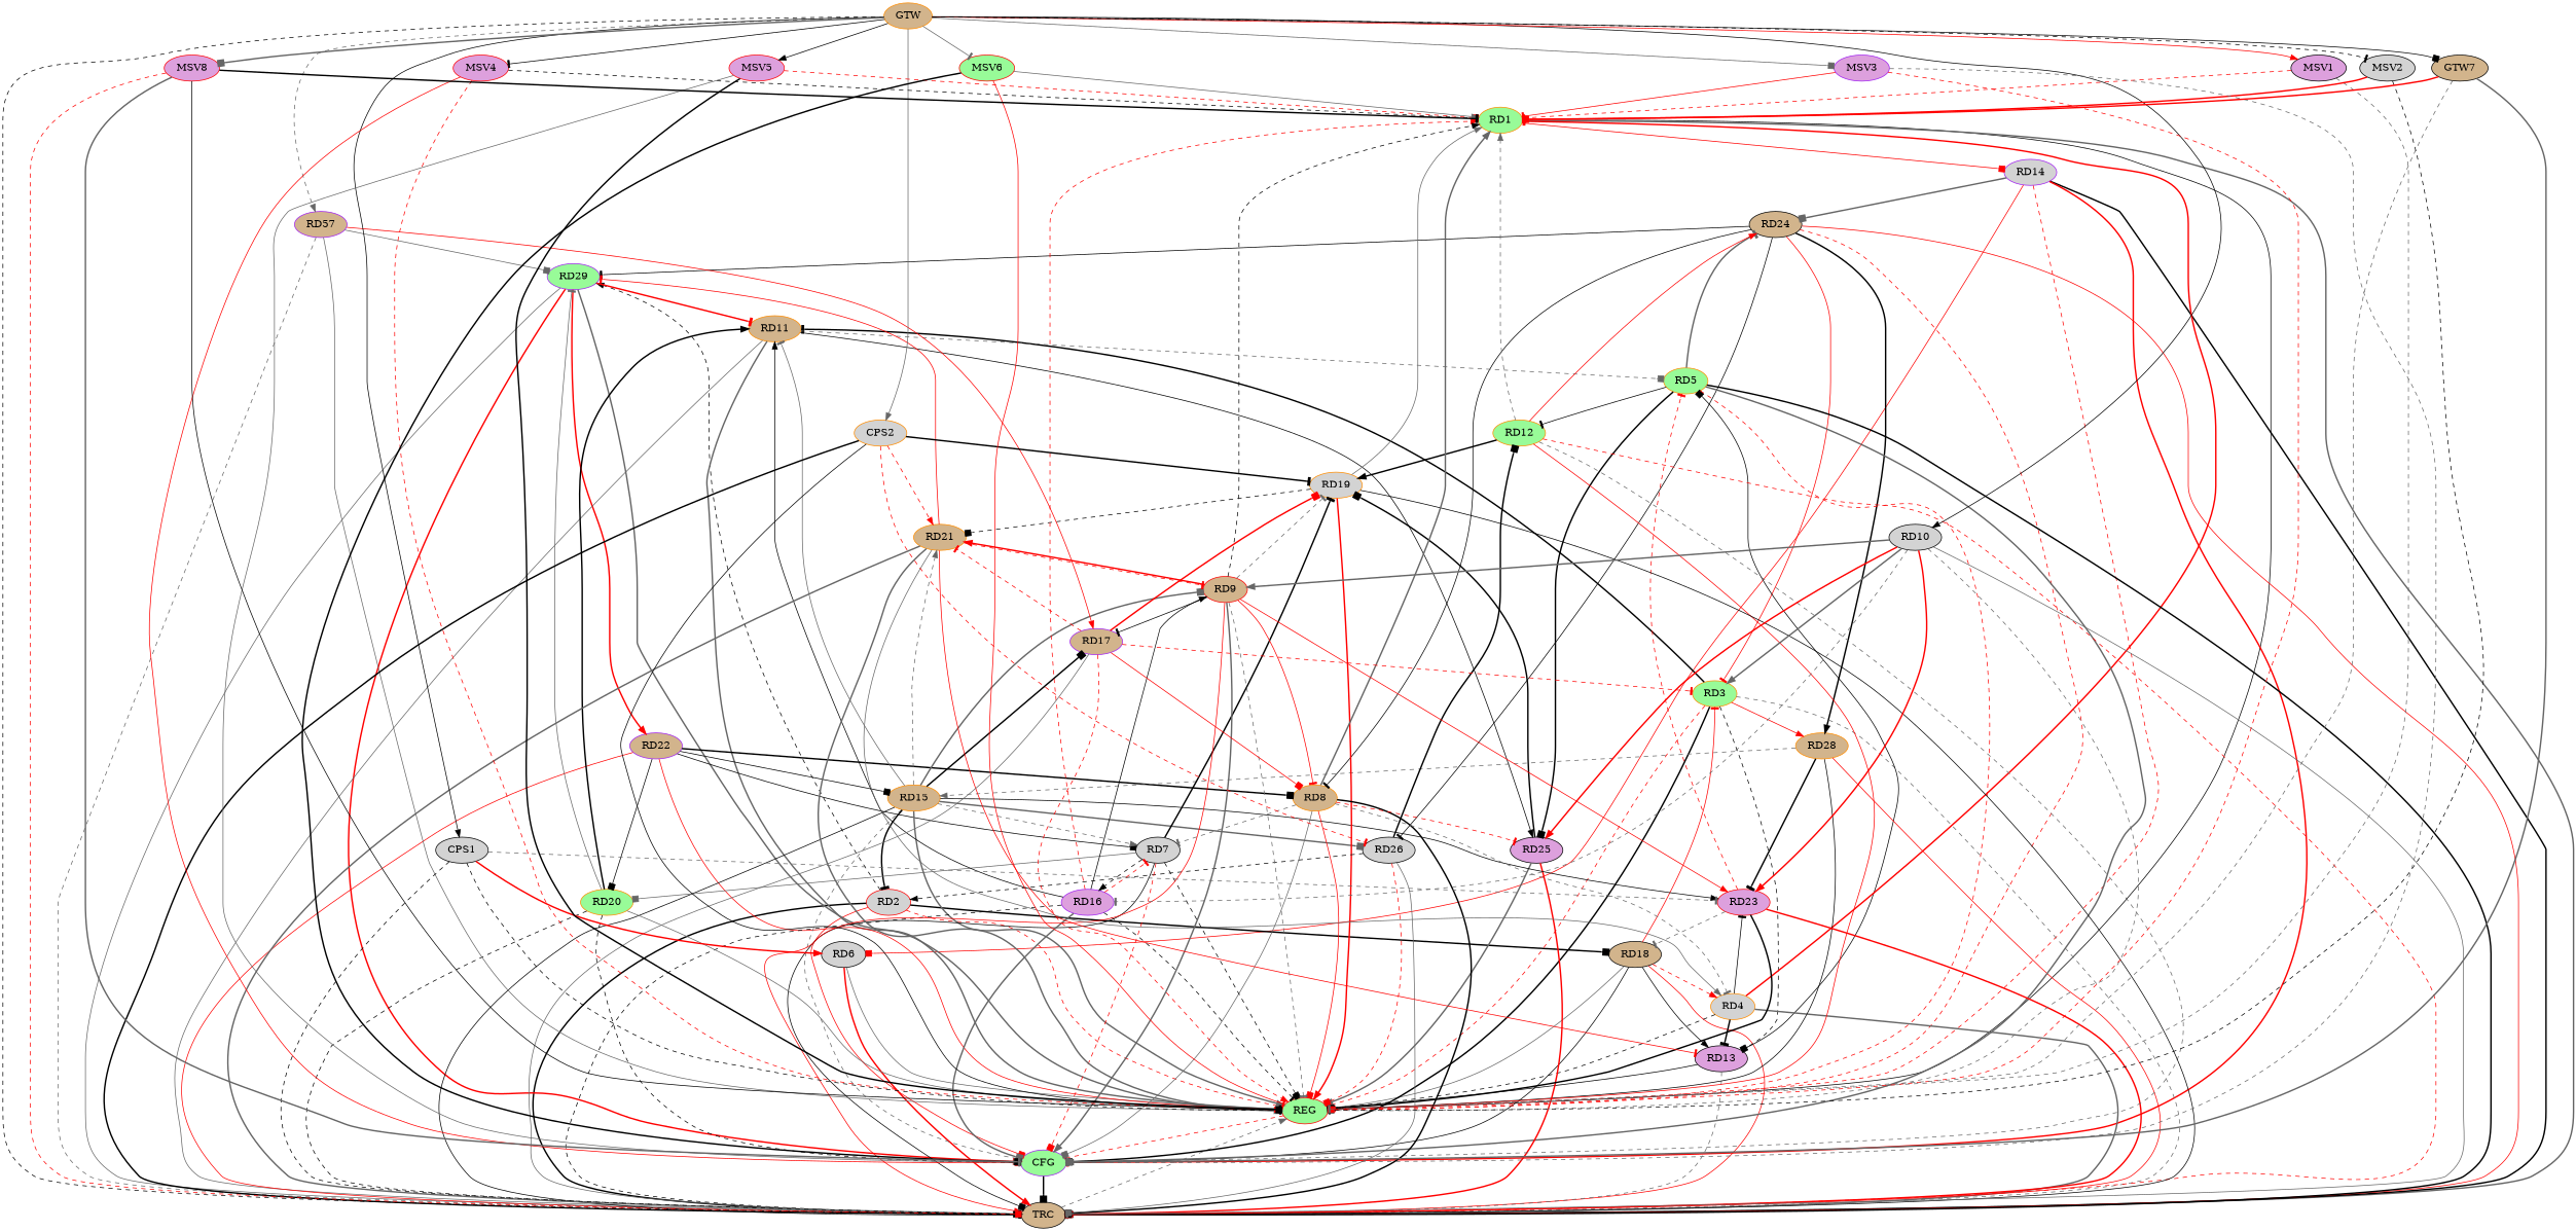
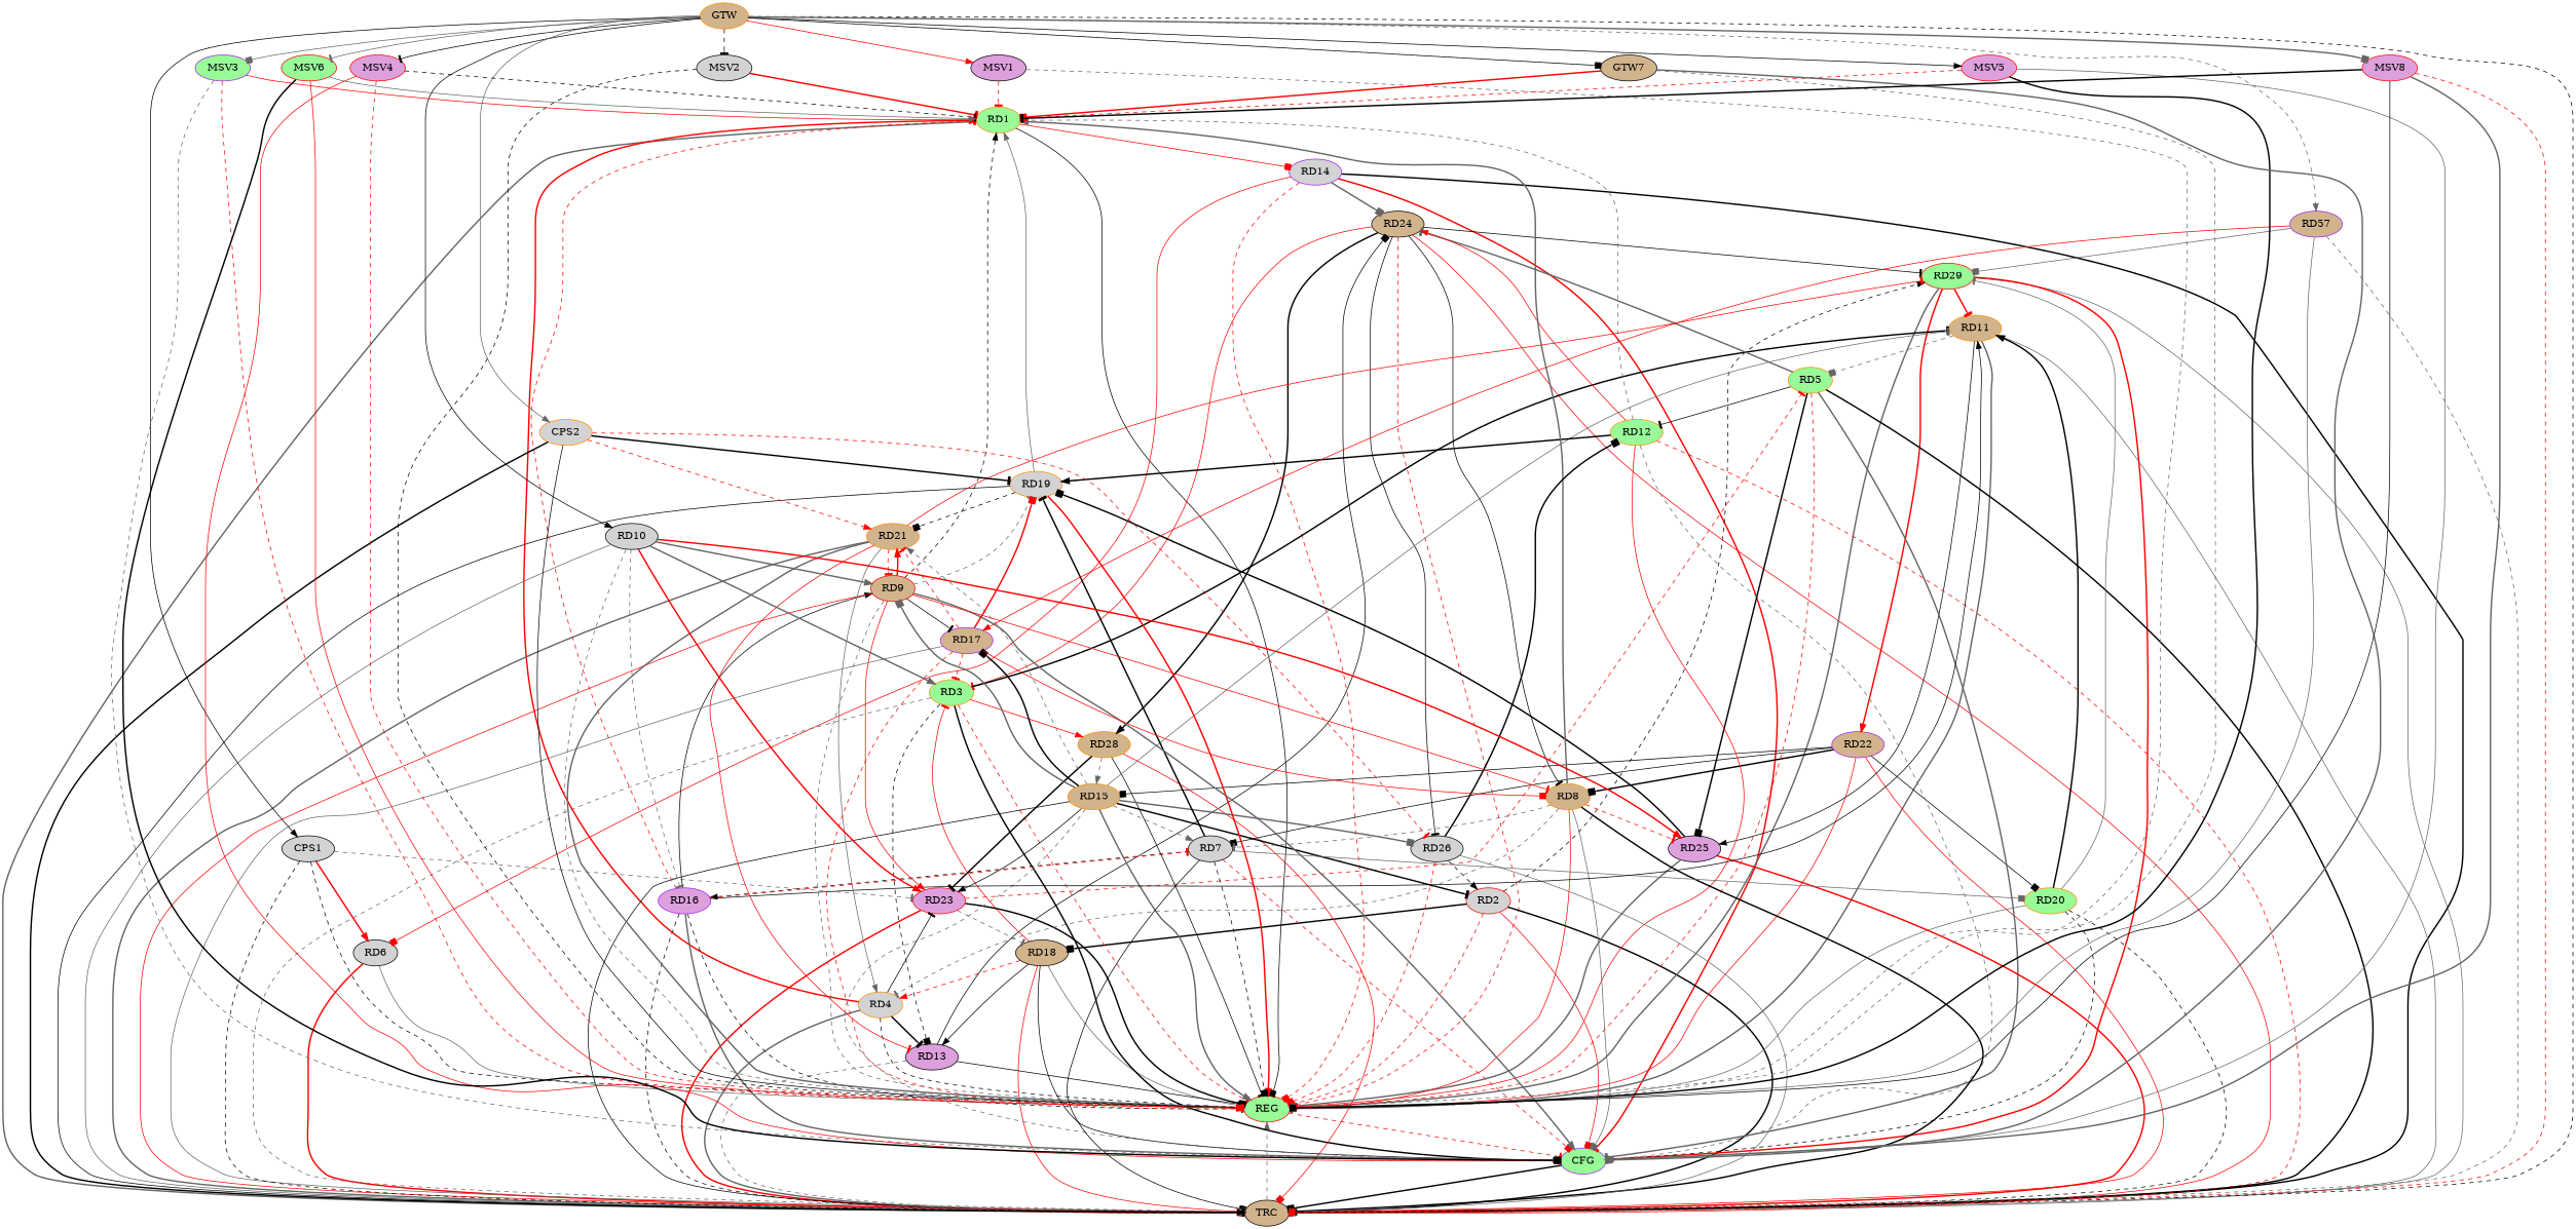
  strict digraph {
    node [color=darkorange fillcolor=tan style=filled]
    edge [arrowhead=normal color=black style=solid]
    n1 [fillcolor=palegreen label=RD1]
    n2 [color=purple fillcolor=lightgrey label=RD14]
    n3 [color=red fillcolor=palegreen label=REG]
    n4 [color=black label=TRC]
    n5 [color=purple fillcolor=palegreen label=CFG]
    n6 [color=black label=RD24]
    n7 [color=black fillcolor=lightgrey label=RD6]
    n8 [color=red fillcolor=lightgrey label=RD2]
    n9 [color=black label=RD18]
-   n10 [color=purple fillcolor=palegreen label=RD29]
+   n10 [color=red fillcolor=palegreen label=RD29]
    n11 [fillcolor=palegreen label=RD3]
    n12 [color=black fillcolor=plum label=RD13]
    n13 [fillcolor=lightgrey label=RD4]
    n14 [label=RD11]
    n15 [color=purple label=RD22]
    n16 [label=RD28]
    n17 [fillcolor=palegreen label=RD5]
    n18 [color=black fillcolor=plum label=RD25]
    n19 [color=red fillcolor=plum label=RD23]
    n20 [label=RD15]
    n21 [fillcolor=palegreen label=RD12]
    n22 [fillcolor=lightgrey label=RD19]
    n23 [label=RD8]
    n24 [color=black fillcolor=lightgrey label=RD26]
    n25 [color=black fillcolor=lightgrey label=RD7]
    n26 [color=purple fillcolor=plum label=RD16]
    n27 [fillcolor=palegreen label=RD20]
    n28 [color=red label=RD9]
    n29 [label=RD21]
    n30 [color=purple label=RD17]
    n31 [color=black fillcolor=lightgrey label=RD10]
    n32 [color=purple label=RD57]
    n33 [color=black fillcolor=lightgrey label=CPS1]
    n34 [fillcolor=lightgrey label=CPS2]
    n35 [label=GTW]
    n36 [color=black fillcolor=plum label=MSV1]
    n37 [color=black fillcolor=lightgrey label=MSV2]
-   n38 [color=purple fillcolor=plum label=MSV3]
+   n38 [color=purple fillcolor=palegreen label=MSV3]
    n39 [color=red fillcolor=plum label=MSV4]
    n40 [color=red fillcolor=plum label=MSV5]
    n41 [color=red fillcolor=palegreen label=MSV6]
    n42 [color=black label=GTW7]
    n43 [color=red fillcolor=plum label=MSV8]
    n1 -> n2 [arrowhead=box color=red]
    n1 -> n3 [arrowhead=box]
    n1 -> n4 [color=gray40 style=bold]
    n2 -> n3 [arrowhead=box color=red style=dashed]
    n2 -> n4 [arrowhead=box style=bold]
    n2 -> n5 [arrowhead=tee color=red style=bold]
    n2 -> n6 [arrowhead=box color=gray40 style=bold]
    n2 -> n7 [arrowhead=box color=red]
    n3 -> n5 [arrowhead=tee color=red style=dashed]
    n4 -> n3 [color=gray40 style=dashed]
    n5 -> n4 [arrowhead=box style=bold]
    n6 -> n3 [arrowhead=box color=red style=dashed]
    n6 -> n4 [color=red]
    n6 -> n10 [arrowhead=tee]
    n6 -> n11 [arrowhead=tee color=red]
    n6 -> n16 [style=bold]
    n6 -> n23 [arrowhead=tee]
    n6 -> n24 [arrowhead=tee]
    n7 -> n3 [arrowhead=tee color=gray40]
    n7 -> n4 [color=red style=bold]
    n8 -> n3 [arrowhead=box color=red style=dashed]
    n8 -> n4 [style=bold]
    n8 -> n5 [arrowhead=box color=red]
    n8 -> n9 [arrowhead=box style=bold]
    n8 -> n10 [style=dashed]
    n9 -> n3 [arrowhead=tee color=gray40]
    n9 -> n4 [color=red]
    n9 -> n5
    n9 -> n11 [arrowhead=tee color=red]
    n9 -> n12
    n9 -> n13 [color=red style=dashed]
    n10 -> n3 [arrowhead=box color=gray40 style=bold]
    n10 -> n4 [color=gray40]
    n10 -> n5 [color=red style=bold]
    n10 -> n14 [arrowhead=tee color=red style=bold]
    n10 -> n15 [color=red style=bold]
    n11 -> n3 [arrowhead=tee color=red style=dashed]
    n11 -> n4 [color=gray40 style=dashed]
    n11 -> n5 [arrowhead=box style=bold]
    n11 -> n12 [arrowhead=box style=dashed]
    n11 -> n14 [arrowhead=tee style=bold]
    n11 -> n16 [color=red]
    n12 -> n3
    n12 -> n4 [arrowhead=box color=gray40 style=dashed]
-   n12 -> n17 [arrowhead=box]
+   n12 -> n6 [arrowhead=box]
    n13 -> n1 [arrowhead=tee color=red style=bold]
    n13 -> n3 [arrowhead=box style=dashed]
    n13 -> n4 [color=gray40 style=bold]
    n13 -> n12 [arrowhead=tee style=bold]
    n13 -> n19 [arrowhead=tee]
    n14 -> n3 [arrowhead=box color=gray40 style=bold]
    n14 -> n4 [color=gray40]
    n14 -> n17 [arrowhead=box color=gray40 style=dashed]
    n14 -> n18
    n15 -> n3 [arrowhead=tee color=red]
    n15 -> n4 [arrowhead=box color=red]
    n15 -> n20 [arrowhead=box]
    n15 -> n23 [arrowhead=box style=bold]
    n15 -> n25 [arrowhead=box]
    n15 -> n27 [arrowhead=box]
    n16 -> n3 [arrowhead=tee]
    n16 -> n4 [arrowhead=box color=red]
    n16 -> n19 [arrowhead=tee style=bold]
    n16 -> n20 [color=gray40 style=dashed]
    n17 -> n3 [arrowhead=box color=red style=dashed]
    n17 -> n4 [arrowhead=tee style=bold]
    n17 -> n5 [arrowhead=tee color=gray40 style=bold]
    n17 -> n6 [arrowhead=tee color=gray40 style=bold]
    n17 -> n18 [arrowhead=box style=bold]
    n17 -> n21 [arrowhead=tee]
    n18 -> n3 [color=gray40 style=bold]
    n18 -> n4 [arrowhead=tee color=red style=bold]
    n18 -> n22 [arrowhead=box style=bold]
    n19 -> n3 [arrowhead=box style=bold]
    n19 -> n4 [arrowhead=box color=red style=bold]
    n19 -> n9 [arrowhead=tee color=gray40 style=dashed]
    n19 -> n17 [arrowhead=tee color=red style=dashed]
    n20 -> n3 [color=gray40 style=bold]
    n20 -> n4 [arrowhead=box]
    n20 -> n5 [arrowhead=tee color=gray40 style=dashed]
    n20 -> n8 [arrowhead=tee style=bold]
    n20 -> n14 [arrowhead=tee color=gray40]
    n20 -> n19
    n20 -> n24 [arrowhead=box color=gray40 style=bold]
    n20 -> n25 [color=gray40 style=dashed]
    n20 -> n28 [arrowhead=box color=gray40 style=bold]
    n20 -> n29 [color=gray40 style=dashed]
    n20 -> n30 [arrowhead=box style=bold]
    n21 -> n1 [color=gray40 style=dashed]
    n21 -> n3 [color=red]
    n21 -> n4 [color=red style=dashed]
    n21 -> n5 [arrowhead=box color=gray40 style=dashed]
    n21 -> n6 [color=red]
    n21 -> n22 [style=bold]
    n22 -> n1 [color=gray40]
    n22 -> n3 [color=red style=bold]
    n22 -> n4 [arrowhead=box]
    n22 -> n29 [arrowhead=box style=dashed]
    n23 -> n1 [color=gray40 style=bold]
    n23 -> n3 [arrowhead=box color=red]
    n23 -> n4 [arrowhead=box style=bold]
    n23 -> n5 [arrowhead=box color=gray40]
    n23 -> n13 [arrowhead=tee color=gray40 style=dashed]
    n23 -> n18 [arrowhead=tee color=red style=dashed]
    n23 -> n25 [arrowhead=tee color=gray40 style=dashed]
    n24 -> n3 [arrowhead=box color=red style=dashed]
    n24 -> n4 [arrowhead=box color=gray40]
    n24 -> n8 [style=dashed]
    n24 -> n21 [arrowhead=box style=bold]
    n25 -> n3 [arrowhead=box style=dashed]
    n25 -> n4 [arrowhead=box]
    n25 -> n5 [arrowhead=box color=red style=dashed]
    n25 -> n22 [arrowhead=tee style=bold]
    n25 -> n26 [style=dashed]
    n25 -> n27 [arrowhead=box color=gray40]
    n26 -> n1 [color=red style=dashed]
    n26 -> n3 [arrowhead=tee style=dashed]
    n26 -> n4 [style=dashed]
    n26 -> n5 [arrowhead=box color=gray40 style=bold]
    n26 -> n14
    n26 -> n25 [arrowhead=tee color=red style=dashed]
    n26 -> n28
    n27 -> n3 [arrowhead=tee color=gray40]
    n27 -> n4 [style=dashed]
    n27 -> n5 [arrowhead=tee style=dashed]
    n27 -> n10 [arrowhead=tee color=gray40]
    n27 -> n14 [style=bold]
    n28 -> n1 [style=dashed]
    n28 -> n3 [arrowhead=tee color=gray40 style=dashed]
    n28 -> n4 [color=red]
    n28 -> n5 [color=gray40 style=bold]
    n28 -> n19 [color=red]
    n28 -> n22 [arrowhead=tee color=gray40 style=dashed]
    n28 -> n23 [arrowhead=tee color=red]
    n28 -> n29 [color=red style=bold]
    n28 -> n30 [arrowhead=tee]
    n29 -> n3 [color=gray40 style=bold]
    n29 -> n4 [arrowhead=tee color=gray40 style=bold]
    n29 -> n10 [arrowhead=tee color=red]
    n29 -> n12 [arrowhead=tee color=red]
    n29 -> n13 [color=gray40]
    n29 -> n28 [arrowhead=tee color=red style=dashed]
    n30 -> n3 [color=red style=dashed]
    n30 -> n4 [arrowhead=box color=gray40]
    n30 -> n11 [arrowhead=tee color=red style=dashed]
    n30 -> n22 [arrowhead=box color=red style=bold]
    n30 -> n23 [arrowhead=box color=red]
    n30 -> n29 [arrowhead=tee color=red style=dashed]
    n31 -> n3 [arrowhead=box color=gray40 style=dashed]
    n31 -> n4 [arrowhead=tee color=gray40]
    n31 -> n11 [color=gray40 style=bold]
    n31 -> n18 [color=red style=bold]
    n31 -> n19 [color=red style=bold]
    n31 -> n26 [arrowhead=tee color=gray40 style=dashed]
    n31 -> n28 [color=gray40 style=bold]
    n32 -> n3 [arrowhead=box color=gray40]
    n32 -> n4 [color=gray40 style=dashed]
    n32 -> n10 [arrowhead=box color=gray40]
    n32 -> n30 [color=red]
    n33 -> n3 [arrowhead=tee style=dashed]
    n33 -> n4 [style=dashed]
    n33 -> n7 [color=red style=bold]
    n33 -> n19 [arrowhead=tee color=gray40 style=dashed]
    n34 -> n3 [arrowhead=box]
    n34 -> n4 [arrowhead=tee style=bold]
    n34 -> n22 [arrowhead=tee style=bold]
    n34 -> n24 [arrowhead=tee color=red style=dashed]
    n34 -> n29 [color=red style=dashed]
    n35 -> n4 [style=dashed]
    n35 -> n31
    n35 -> n32 [color=gray40 style=dashed]
    n35 -> n33
    n35 -> n34 [color=gray40]
    n35 -> n36 [color=red]
    n35 -> n37 [arrowhead=tee style=dashed]
    n35 -> n38 [arrowhead=box color=gray40]
    n35 -> n39 [arrowhead=tee]
    n35 -> n40
    n35 -> n41 [arrowhead=tee color=gray40]
    n35 -> n42 [arrowhead=box]
    n35 -> n43 [arrowhead=box color=gray40 style=bold]
    n36 -> n1 [arrowhead=tee color=red style=dashed]
    n36 -> n3 [arrowhead=tee color=gray40 style=dashed]
    n37 -> n1 [arrowhead=tee color=red style=bold]
    n37 -> n3 [arrowhead=tee style=dashed]
    n38 -> n1 [arrowhead=tee color=red]
    n38 -> n3 [arrowhead=box color=red style=dashed]
    n38 -> n5 [color=gray40 style=dashed]
    n39 -> n1 [arrowhead=tee style=dashed]
    n39 -> n3 [color=red style=dashed]
    n39 -> n5 [arrowhead=box color=red]
    n40 -> n1 [arrowhead=box color=red style=dashed]
    n40 -> n3 [arrowhead=tee style=bold]
    n40 -> n5 [color=gray40]
    n41 -> n1 [color=gray40]
    n41 -> n3 [arrowhead=tee color=red]
    n41 -> n5 [arrowhead=box style=bold]
    n42 -> n1 [arrowhead=box color=red style=bold]
    n42 -> n3 [arrowhead=tee color=gray40 style=dashed]
    n42 -> n5 [arrowhead=box color=gray40 style=bold]
    n43 -> n1 [arrowhead=tee style=bold]
    n43 -> n3 [arrowhead=box]
    n43 -> n4 [arrowhead=box color=red style=dashed]
    n43 -> n5 [arrowhead=tee color=gray40 style=bold]
  }
